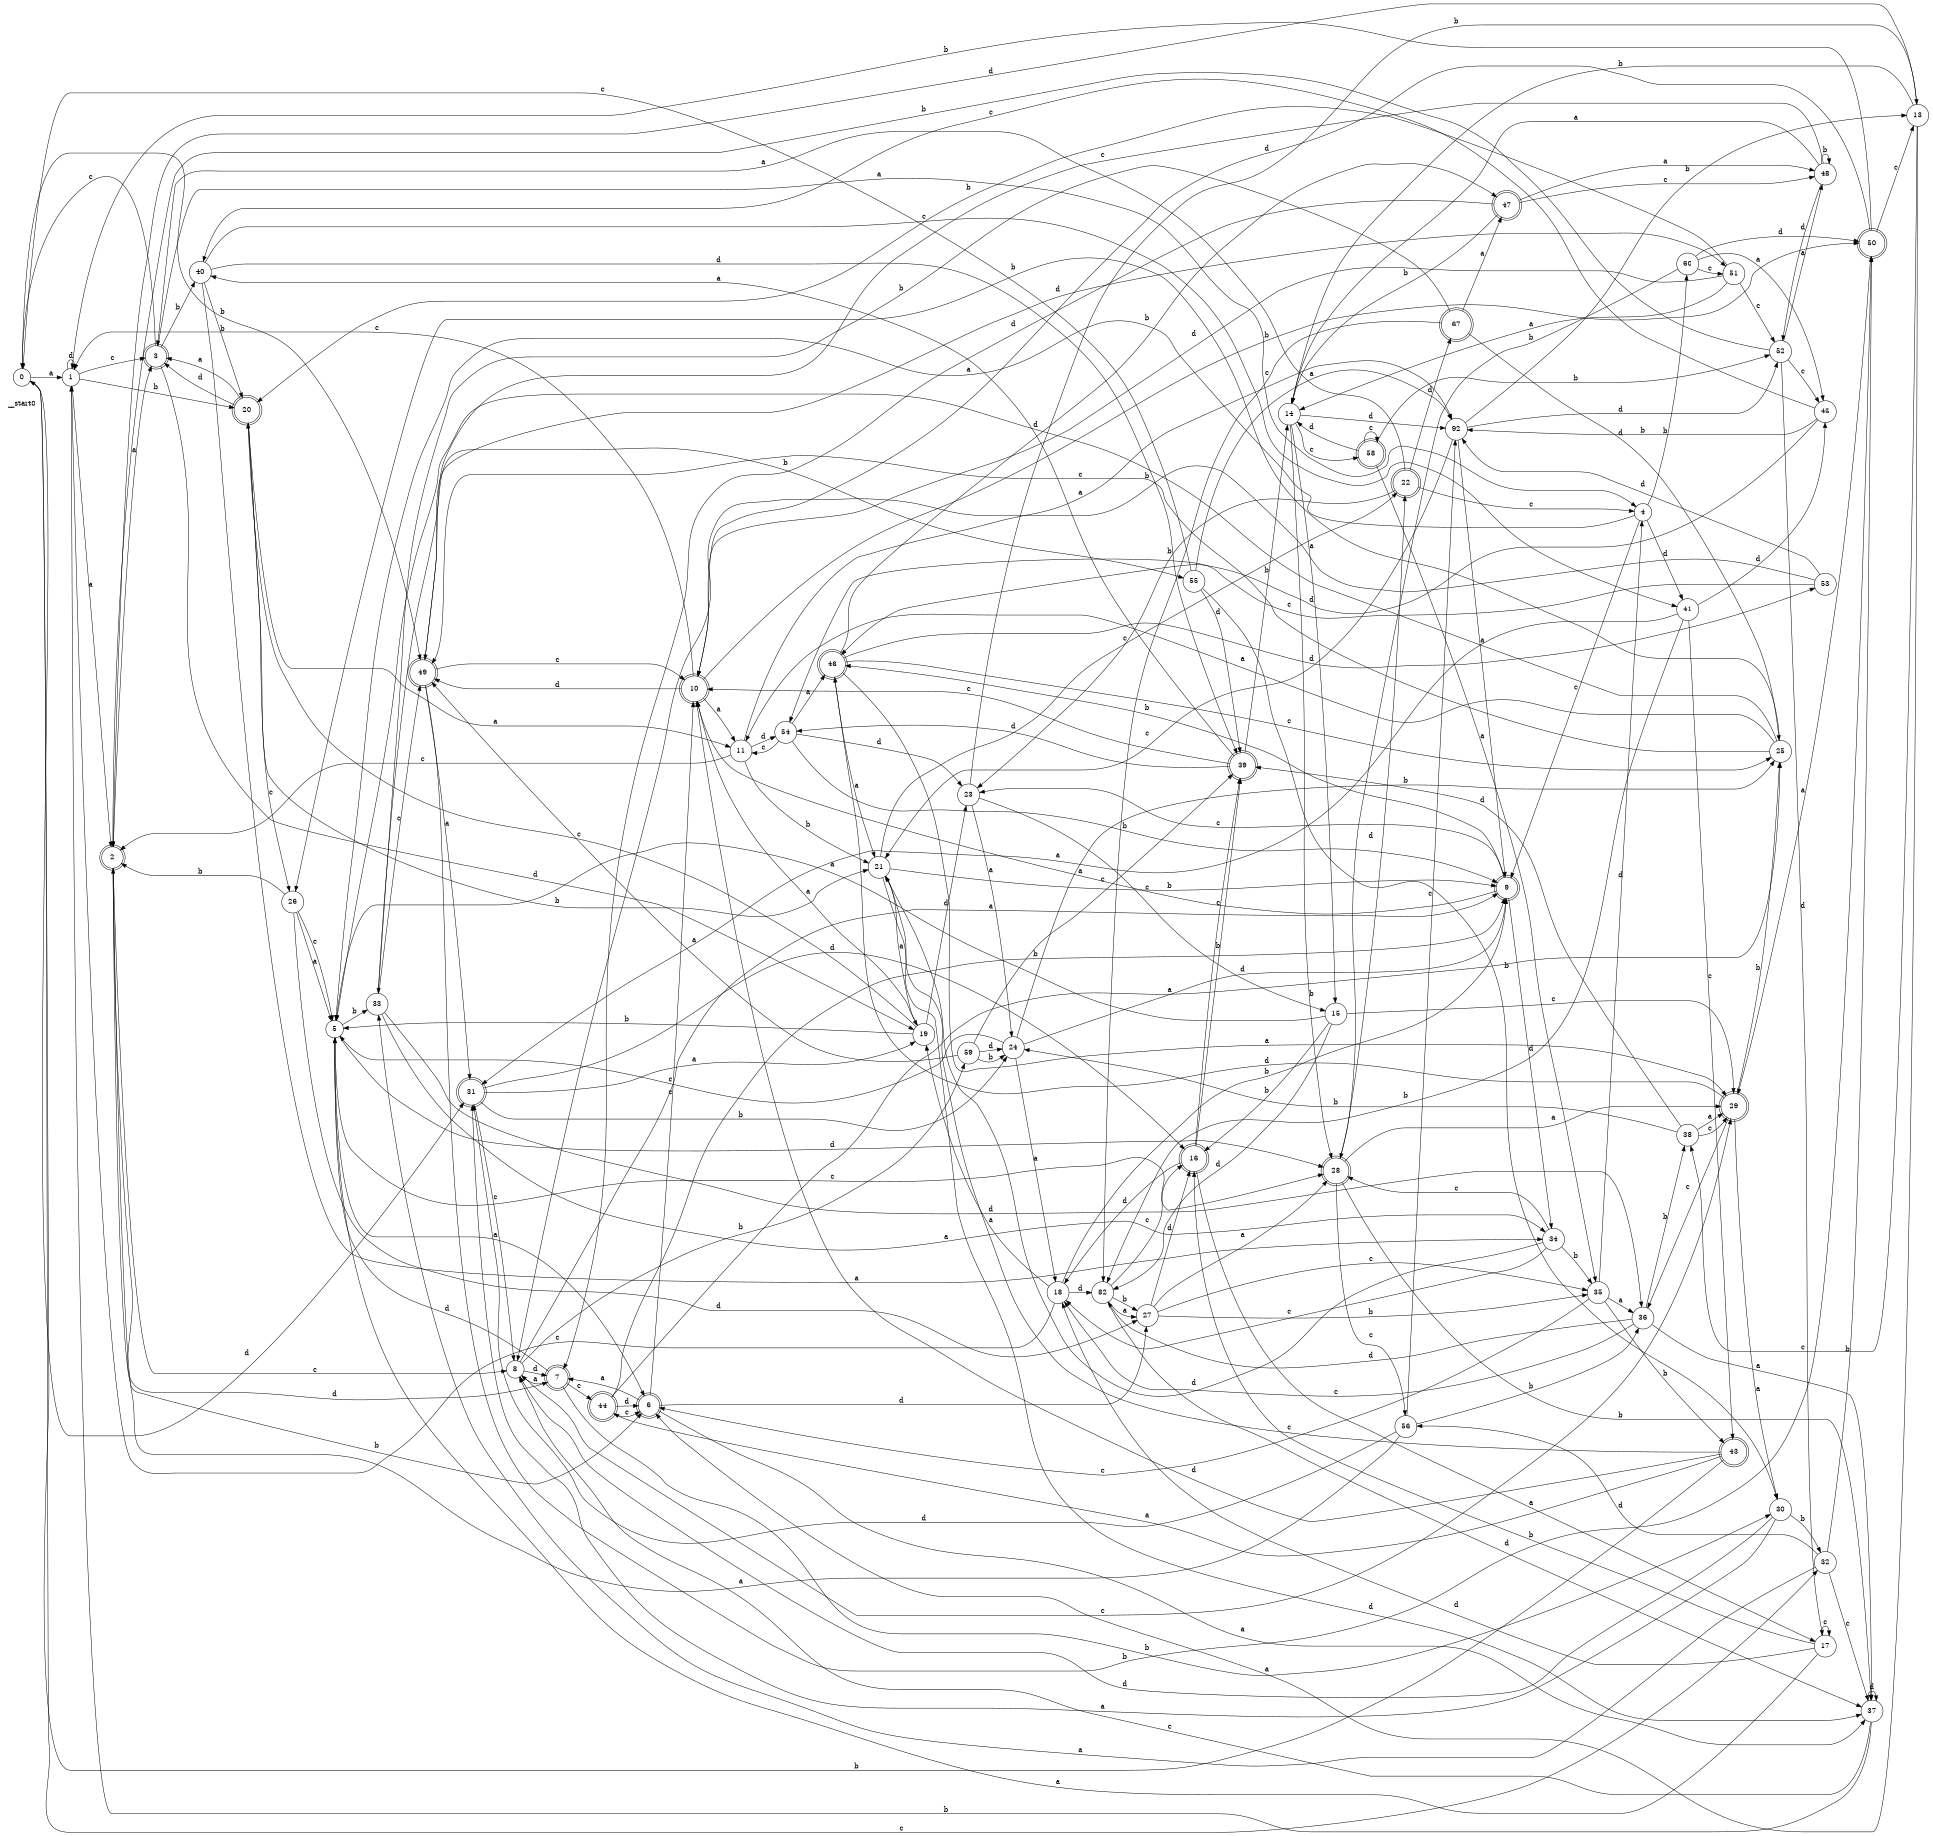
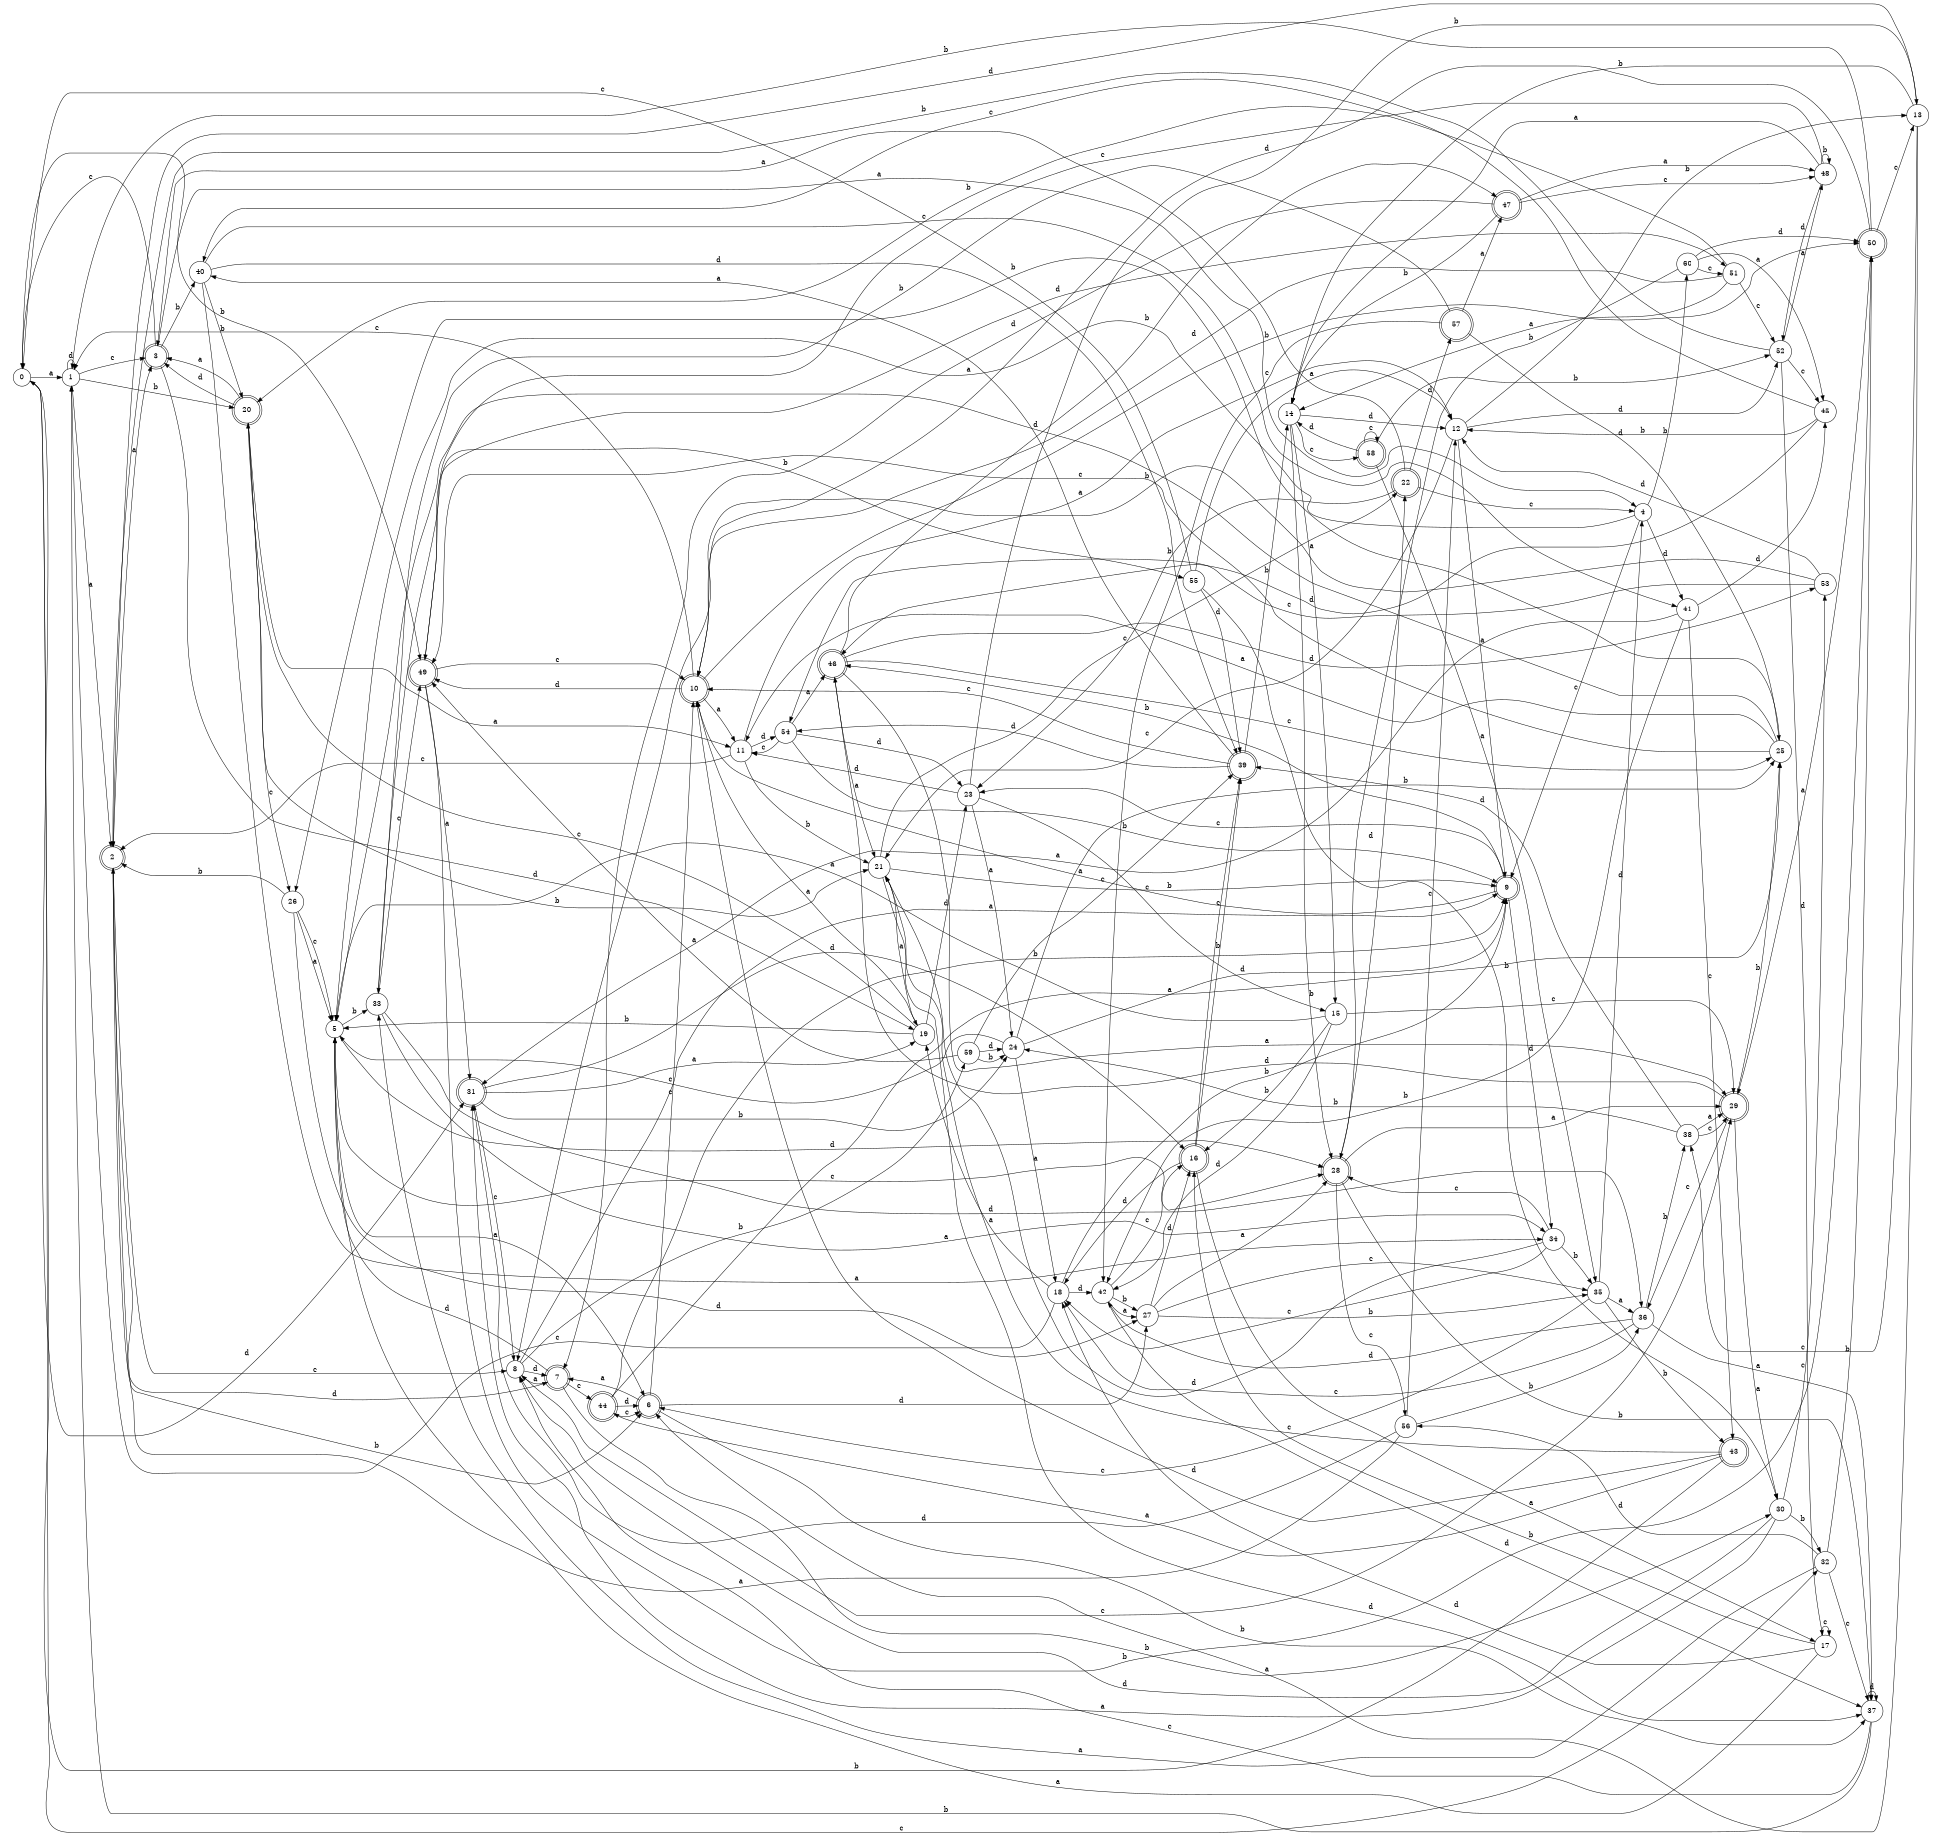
  digraph {
    rankdir=LR
    node [shape=circle color=black fillcolor=white style=filled]
-   __start0 [shape=none color="" fillcolor="" style=""]
    n2 [label=0]
    n3 [label=1]
    n4 [label=31 shape=doublecircle style="rounded,filled"]
    n5 [label=32]
    n6 [label=49 shape=doublecircle style="rounded,filled"]
    n7 [label=2 shape=doublecircle style="rounded,filled"]
    n8 [label=3 shape=doublecircle style="rounded,filled"]
    n9 [label=20 shape=doublecircle style="rounded,filled"]
    n10 [label=8]
    n11 [label=19]
    n12 [label=16 shape=doublecircle style="rounded,filled"]
    n13 [label=24]
    n14 [label=33]
    n15 [label=37]
    n16 [label=50 shape=doublecircle style="rounded,filled"]
    n17 [label=56]
    n18 [label=10 shape=doublecircle style="rounded,filled"]
    n19 [label=51]
    n20 [label=6 shape=doublecircle style="rounded,filled"]
    n21 [label=7 shape=doublecircle style="rounded,filled"]
    n22 [label=4]
    n23 [label=40]
    n24 [label=11]
    n25 [label=21]
    n26 [label=26]
    n27 [label=27]
    n28 [label=5]
    n29 [label=30]
    n30 [label=44 shape=doublecircle style="rounded,filled"]
    n31 [label=9 shape=doublecircle style="rounded,filled"]
    n32 [label=29 shape=doublecircle style="rounded,filled"]
    n33 [label=59]
    n34 [label=41]
    n35 [label=60]
    n36 [label=23]
    n37 [label=34]
    n38 [label=39 shape=doublecircle style="rounded,filled"]
    n39 [label=28 shape=doublecircle style="rounded,filled"]
    n40 [label=46 shape=doublecircle style="rounded,filled"]
-   n41 [label=82]
+   n41 [label=42]
    n42 [label=43 shape=doublecircle style="rounded,filled"]
    n43 [label=45]
    n44 [label=22 shape=doublecircle style="rounded,filled"]
    n45 [label=36]
    n46 [label=55]
    n47 [label=35]
    n48 [label=53]
    n49 [label=25]
    n50 [label=13]
    n51 [label=15]
    n52 [label=18]
    n53 [label=47 shape=doublecircle style="rounded,filled"]
-   n54 [label=92]
+   n54 [label=12]
    n55 [label=54]
    n56 [label=52]
    n57 [label=14]
    n58 [label=38]
    n59 [label=17]
    n60 [label=48]
    n61 [label=58 shape=doublecircle style="rounded,filled"]
-   n62 [label=67 shape=doublecircle style="rounded,filled"]
+   n62 [label=57 shape=doublecircle style="rounded,filled"]
    n2 -> n3 [label=a]
    n2 -> n4 [label=d]
    n2 -> n5 [label=c]
    n2 -> n6 [label=b]
    n3 -> n3 [label=d]
    n3 -> n7 [label=a]
    n3 -> n8 [label=c]
    n3 -> n9 [label=b]
    n4 -> n10 [label=c]
    n4 -> n11 [label=a]
    n4 -> n12 [label=d]
    n4 -> n13 [label=b]
    n5 -> n14 [label=a]
    n5 -> n15 [label=c]
    n5 -> n16 [label=b]
    n5 -> n17 [label=d]
    n6 -> n4 [label=a]
    n6 -> n16 [label=b]
    n6 -> n18 [label=c]
    n6 -> n19 [label=d]
    n7 -> n8 [label=a]
    n7 -> n10 [label=c]
    n7 -> n20 [label=b]
    n7 -> n21 [label=d]
    n8 -> n2 [label=c]
    n8 -> n11 [label=d]
    n8 -> n22 [label=a]
    n8 -> n23 [label=b]
    n9 -> n8 [label=a]
    n9 -> n8 [label=d]
    n9 -> n24 [label=a]
    n9 -> n25 [label=b]
    n9 -> n26 [label=c]
    n10 -> n21 [label=d]
    n10 -> n31 [label=a]
    n10 -> n32 [label=c]
    n10 -> n33 [label=b]
    n11 -> n9 [label=c]
    n11 -> n18 [label=a]
    n11 -> n28 [label=b]
    n11 -> n36 [label=d]
    n12 -> n38 [label=b]
    n12 -> n38 [label=c]
    n12 -> n52 [label=d]
    n12 -> n59 [label=a]
    n13 -> n28 [label=c]
    n13 -> n31 [label=d]
    n13 -> n49 [label=b]
    n13 -> n52 [label=a]
    n14 -> n6 [label=c]
    n14 -> n37 [label=a]
    n14 -> n45 [label=d]
    n14 -> n46 [label=b]
    n15 -> n3 [label=b]
    n15 -> n10 [label=c]
    n15 -> n15 [label=d]
    n16 -> n3 [label=b]
    n16 -> n18 [label=d]
    n16 -> n32 [label=a]
    n16 -> n50 [label=c]
    n17 -> n4 [label=d]
    n17 -> n7 [label=a]
    n17 -> n45 [label=b]
    n17 -> n54 [label=c]
    n18 -> n3 [label=c]
    n18 -> n6 [label=d]
    n18 -> n16 [label=b]
    n18 -> n24 [label=a]
    n19 -> n9 [label=b]
    n19 -> n18 [label=d]
    n19 -> n56 [label=c]
    n19 -> n57 [label=a]
-   n20 -> n15 [label=a]
+   n20 -> n15 [label=b]
    n20 -> n18 [label=c]
    n20 -> n21 [label=a]
    n20 -> n27 [label=d]
    n21 -> n10 [label=a]
    n21 -> n28 [label=d]
    n21 -> n29 [label=b]
    n21 -> n30 [label=c]
    n22 -> n28 [label=a]
    n22 -> n31 [label=c]
    n22 -> n34 [label=d]
    n22 -> n35 [label=b]
    n23 -> n9 [label=b]
    n23 -> n34 [label=c]
    n23 -> n37 [label=a]
    n23 -> n38 [label=d]
    n24 -> n7 [label=c]
    n24 -> n25 [label=b]
    n24 -> n54 [label=a]
    n24 -> n55 [label=d]
    n25 -> n11 [label=a]
    n25 -> n15 [label=d]
    n25 -> n31 [label=b]
    n25 -> n44 [label=c]
    n26 -> n7 [label=b]
    n26 -> n27 [label=d]
    n26 -> n28 [label=a]
    n26 -> n28 [label=c]
    n27 -> n12 [label=d]
    n27 -> n39 [label=a]
    n27 -> n47 [label=b]
    n27 -> n47 [label=c]
    n28 -> n14 [label=b]
    n28 -> n20 [label=a]
    n28 -> n39 [label=c]
    n28 -> n39 [label=d]
    n29 -> n4 [label=a]
    n29 -> n5 [label=b]
    n29 -> n10 [label=d]
+   n29 -> n48 [label=c]
    n30 -> n20 [label=c]
    n30 -> n20 [label=d]
    n30 -> n31 [label=b]
    n30 -> n49 [label=a]
    n31 -> n18 [label=a]
    n31 -> n36 [label=c]
    n31 -> n37 [label=d]
    n31 -> n40 [label=b]
    n32 -> n29 [label=a]
    n32 -> n40 [label=d]
    n32 -> n45 [label=c]
    n32 -> n49 [label=b]
    n33 -> n6 [label=a]
    n33 -> n13 [label=b]
    n33 -> n13 [label=d]
    n33 -> n38 [label=c]
    n34 -> n4 [label=a]
    n34 -> n41 [label=b]
    n34 -> n42 [label=c]
    n34 -> n43 [label=d]
    n35 -> n16 [label=d]
    n35 -> n19 [label=c]
    n35 -> n39 [label=b]
    n35 -> n43 [label=a]
    n36 -> n13 [label=a]
+   n36 -> n24 [label=d]
    n36 -> n50 [label=b]
    n36 -> n51 [label=c]
    n37 -> n25 [label=d]
    n37 -> n39 [label=c]
    n37 -> n47 [label=b]
    n37 -> n52 [label=c]
    n38 -> n18 [label=c]
    n38 -> n23 [label=a]
    n38 -> n55 [label=d]
    n38 -> n57 [label=b]
    n39 -> n15 [label=b]
    n39 -> n17 [label=c]
    n39 -> n32 [label=a]
    n39 -> n44 [label=d]
    n40 -> n25 [label=a]
    n40 -> n32 [label=a]
    n40 -> n48 [label=d]
    n40 -> n49 [label=c]
    n40 -> n53 [label=b]
    n41 -> n12 [label=c]
    n41 -> n15 [label=d]
    n41 -> n27 [label=a]
    n41 -> n27 [label=b]
    n42 -> n2 [label=b]
    n42 -> n18 [label=d]
    n42 -> n25 [label=c]
    n42 -> n30 [label=a]
    n43 -> n23 [label=c]
    n43 -> n40 [label=d]
    n43 -> n54 [label=b]
    n44 -> n8 [label=a]
    n44 -> n22 [label=c]
    n44 -> n36 [label=b]
    n44 -> n62 [label=d]
    n45 -> n15 [label=a]
    n45 -> n41 [label=d]
    n45 -> n52 [label=c]
    n45 -> n58 [label=b]
    n46 -> n2 [label=c]
    n46 -> n29 [label=b]
    n46 -> n38 [label=d]
    n46 -> n54 [label=a]
    n47 -> n20 [label=c]
    n47 -> n22 [label=d]
    n47 -> n42 [label=b]
    n47 -> n45 [label=a]
    n48 -> n10 [label=b]
    n48 -> n54 [label=d]
    n48 -> n55 [label=c]
    n49 -> n6 [label=c]
    n49 -> n24 [label=a]
    n49 -> n26 [label=b]
    n49 -> n28 [label=d]
    n50 -> n7 [label=d]
    n50 -> n20 [label=a]
    n50 -> n57 [label=b]
    n50 -> n58 [label=c]
    n51 -> n12 [label=b]
    n51 -> n28 [label=a]
    n51 -> n32 [label=c]
    n51 -> n41 [label=d]
    n52 -> n3 [label=c]
    n52 -> n11 [label=a]
    n52 -> n31 [label=b]
    n52 -> n41 [label=d]
    n53 -> n21 [label=d]
    n53 -> n57 [label=b]
    n53 -> n60 [label=a]
    n53 -> n60 [label=c]
    n54 -> n25 [label=c]
    n54 -> n31 [label=a]
    n54 -> n50 [label=b]
    n54 -> n56 [label=d]
    n55 -> n24 [label=c]
    n55 -> n31 [label=b]
    n55 -> n36 [label=d]
    n55 -> n40 [label=a]
    n56 -> n7 [label=b]
    n56 -> n43 [label=c]
    n56 -> n59 [label=d]
    n56 -> n60 [label=a]
    n57 -> n39 [label=b]
    n57 -> n51 [label=a]
    n57 -> n54 [label=d]
    n57 -> n61 [label=c]
    n58 -> n13 [label=b]
    n58 -> n32 [label=a]
    n58 -> n32 [label=c]
    n58 -> n38 [label=d]
    n59 -> n12 [label=b]
    n59 -> n28 [label=a]
    n59 -> n52 [label=d]
    n59 -> n59 [label=c]
    n60 -> n6 [label=c]
    n60 -> n56 [label=d]
    n60 -> n57 [label=a]
    n60 -> n60 [label=b]
    n61 -> n47 [label=a]
    n61 -> n56 [label=b]
    n61 -> n57 [label=d]
    n61 -> n61 [label=c]
    n62 -> n14 [label=b]
    n62 -> n41 [label=c]
    n62 -> n49 [label=d]
    n62 -> n53 [label=a]
  }
